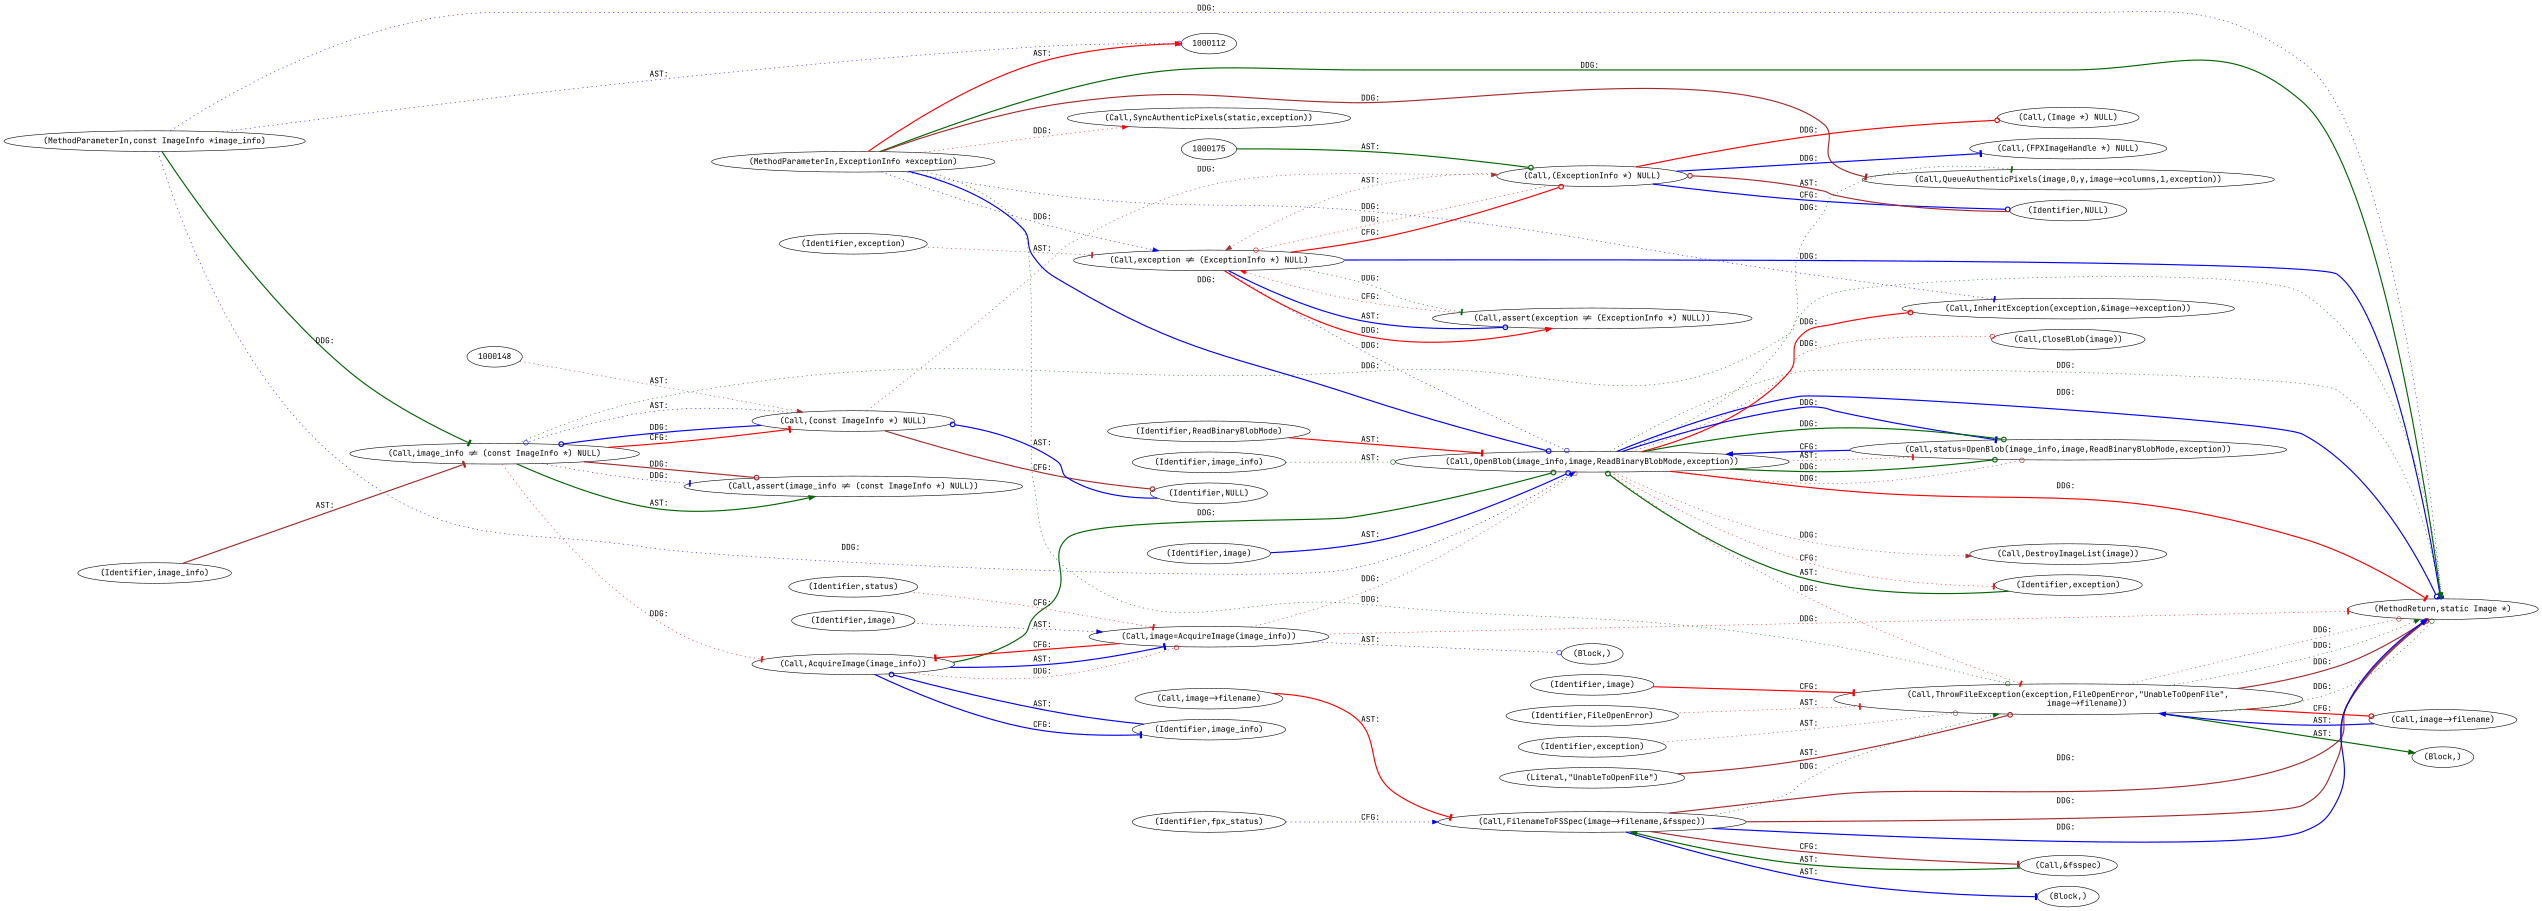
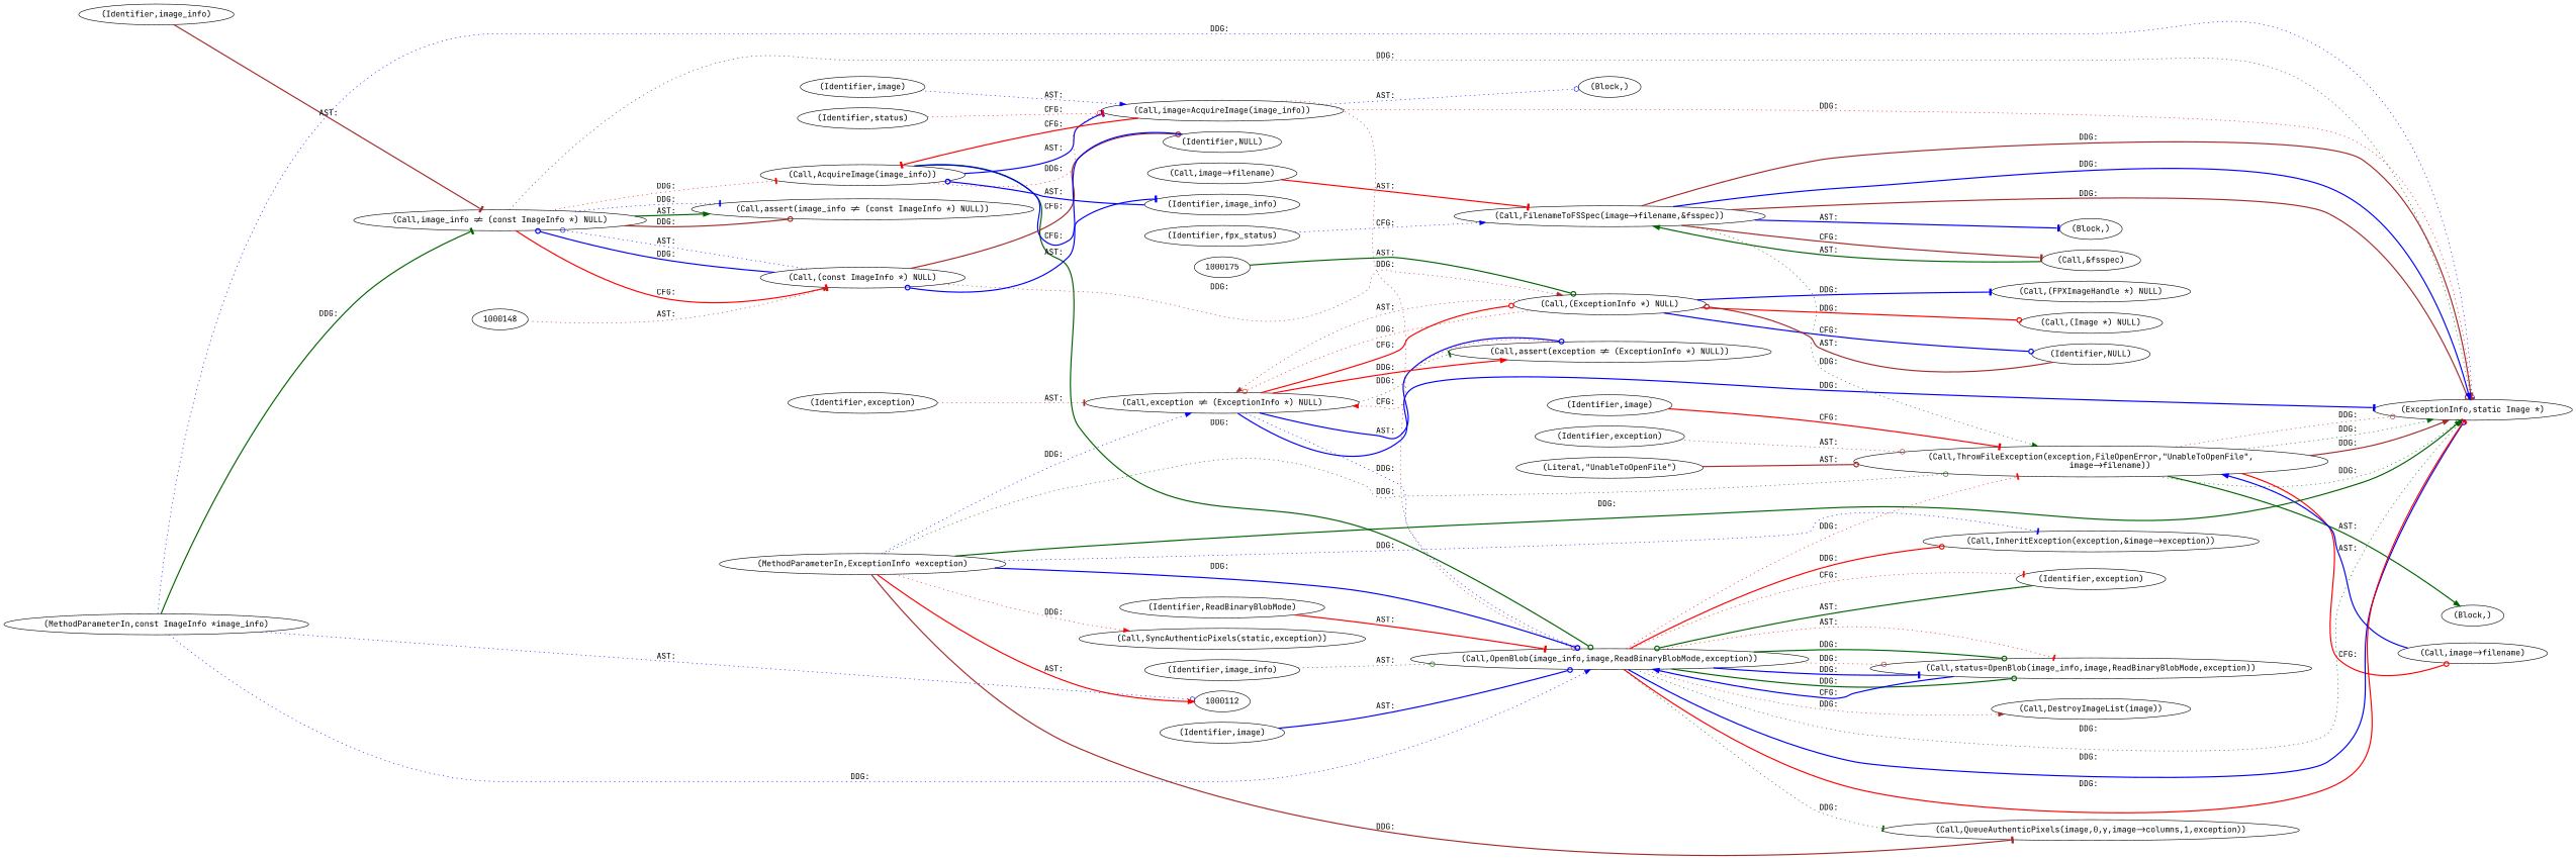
  digraph {
    fontname="JetBrains Mono"
    rankdir=LR
    node [fontname="JetBrains Mono"]
    edge [arrowhead=odot color=blue fontname="JetBrains Mono" style=bold]
    n1 [label="(Call,ThrowFileException(exception,FileOpenError,\"UnableToOpenFile\",\n        image->filename))"]
    n2 [label="(Call,image->filename)"]
-   n3 [label="(MethodReturn,static Image *)"]
+   n3 [label="(ExceptionInfo,static Image *)"]
    n4 [label="(Block,)"]
    n5 [label="(Call,OpenBlob(image_info,image,ReadBinaryBlobMode,exception))"]
    n6 [label="(Call,DestroyImageList(image))"]
    n7 [label="(Identifier,exception)"]
    n8 [label="(Call,QueueAuthenticPixels(image,0,y,image->columns,1,exception))"]
    n9 [label="(Call,InheritException(exception,&image->exception))"]
    n10 [label="(Call,status=OpenBlob(image_info,image,ReadBinaryBlobMode,exception))"]
-   n11 [label="(Call,CloseBlob(image))"]
    n12 [label="(Call,AcquireImage(image_info))"]
    n13 [label="(Call,image=AcquireImage(image_info))"]
    n14 [label="(Identifier,image_info)"]
    n15 [label="(Block,)"]
    n16 [label="(Call,image_info != (const ImageInfo *) NULL)"]
    n17 [label="(Call,(const ImageInfo *) NULL)"]
    n18 [label="(Call,assert(image_info != (const ImageInfo *) NULL))"]
    n19 [label="(Call,(ExceptionInfo *) NULL)"]
    n20 [label="(Identifier,NULL)"]
    n21 [label="(MethodParameterIn,const ImageInfo *image_info)"]
    1000112
    n23 [label="(Call,exception != (ExceptionInfo *) NULL)"]
    n24 [label="(Call,(Image *) NULL)"]
    n25 [label="(Identifier,NULL)"]
    n26 [label="(Call,(FPXImageHandle *) NULL)"]
    n27 [label="(Call,assert(exception != (ExceptionInfo *) NULL))"]
    n28 [label="(MethodParameterIn,ExceptionInfo *exception)"]
    n29 [label="(Call,SyncAuthenticPixels(static,exception))"]
    n30 [label="(Call,FilenameToFSSpec(image->filename,&fsspec))"]
    n31 [label="(Call,&fsspec)"]
    n32 [label="(Block,)"]
    n33 [label="(Call,image->filename)"]
    n34 [label="(Identifier,image_info)"]
    n35 [label="(Identifier,exception)"]
    n36 [label="(Identifier,image)"]
    n37 [label="(Identifier,ReadBinaryBlobMode)"]
    n38 [label="(Literal,\"UnableToOpenFile\")"]
    n39 [label="(Identifier,image_info)"]
    n40 [label="(Identifier,image)"]
    n41 [label="(Identifier,status)"]
    n42 [label="(Identifier,exception)"]
    n43 [label="(Identifier,fpx_status)"]
    n44 [label="(Identifier,image)"]
-   n45 [label="(Identifier,FileOpenError)"]
    1000148
    1000175
    n1 -> n2 [color=red label="CFG: "]
    n1 -> n3 [color=darkgreen label="DDG: " style=dotted]
    n1 -> n3 [color=brown label="DDG: " style=dotted]
    n1 -> n3 [arrowhead=normal color=darkgreen label="DDG: " style=dotted]
    n1 -> n3 [arrowhead=normal color=brown label="DDG: "]
    n1 -> n4 [arrowhead=normal color=darkgreen label="AST: "]
    n2 -> n1 [arrowhead=normal label="AST: "]
    n5 -> n1 [arrowhead=tee color=red label="DDG: " style=dotted]
    n5 -> n3 [arrowhead=normal color=darkgreen label="DDG: " style=dotted]
    n5 -> n3 [label="DDG: "]
    n5 -> n3 [arrowhead=tee color=red label="DDG: "]
    n5 -> n6 [arrowhead=normal color=brown label="DDG: " style=dotted]
    n5 -> n7 [arrowhead=tee color=red label="CFG: " style=dotted]
    n5 -> n8 [arrowhead=tee color=darkgreen label="DDG: " style=dotted]
    n5 -> n9 [color=red label="DDG: "]
    n5 -> n10 [arrowhead=tee color=red label="AST: " style=dotted]
    n5 -> n10 [color=darkgreen label="DDG: "]
    n5 -> n10 [color=brown label="DDG: " style=dotted]
    n5 -> n10 [arrowhead=tee label="DDG: "]
    n5 -> n10 [color=darkgreen label="DDG: "]
-   n5 -> n11 [color=red label="DDG: " style=dotted]
    n7 -> n5 [color=darkgreen label="AST: "]
    n10 -> n5 [arrowhead=normal label="CFG: "]
    n12 -> n5 [color=darkgreen label="DDG: "]
    n12 -> n13 [arrowhead=tee label="AST: "]
    n12 -> n13 [color=red label="DDG: " style=dotted]
    n12 -> n14 [arrowhead=tee label="CFG: "]
    n13 -> n3 [arrowhead=tee color=red label="DDG: " style=dotted]
    n13 -> n5 [color=brown label="DDG: " style=dotted]
    n13 -> n12 [arrowhead=tee color=red label="CFG: "]
    n13 -> n15 [label="AST: " style=dotted]
    n14 -> n12 [label="AST: "]
    n16 -> n3 [arrowhead=normal color=darkgreen label="DDG: " style=dotted]
    n16 -> n12 [arrowhead=tee color=red label="DDG: " style=dotted]
    n16 -> n17 [arrowhead=tee color=red label="CFG: "]
    n16 -> n18 [arrowhead=normal color=darkgreen label="AST: "]
    n16 -> n18 [color=brown label="DDG: "]
    n16 -> n18 [arrowhead=tee label="DDG: " style=dotted]
    n17 -> n16 [label="AST: " style=dotted]
    n17 -> n16 [label="DDG: "]
    n17 -> n19 [arrowhead=normal color=brown label="DDG: " style=dotted]
    n17 -> n20 [color=brown label="CFG: "]
    n19 -> n23 [arrowhead=normal color=brown label="AST: " style=dotted]
    n19 -> n23 [color=red label="DDG: " style=dotted]
    n19 -> n24 [color=red label="DDG: "]
    n19 -> n25 [label="CFG: "]
    n19 -> n26 [arrowhead=tee label="DDG: "]
    n20 -> n17 [label="AST: "]
    n21 -> n3 [label="DDG: " style=dotted]
    n21 -> n5 [arrowhead=normal label="DDG: " style=dotted]
    n21 -> n16 [arrowhead=tee color=darkgreen label="DDG: "]
    n21 -> 1000112 [label="AST: " style=dotted]
    n23 -> n3 [arrowhead=tee label="DDG: "]
    n23 -> n5 [label="DDG: " style=dotted]
    n23 -> n19 [color=red label="CFG: "]
    n23 -> n27 [label="AST: "]
    n23 -> n27 [arrowhead=normal color=red label="DDG: "]
    n23 -> n27 [arrowhead=tee color=darkgreen label="DDG: " style=dotted]
    n25 -> n19 [color=brown label="AST: "]
    n27 -> n23 [arrowhead=normal color=red label="CFG: " style=dotted]
    n28 -> n1 [color=darkgreen label="DDG: " style=dotted]
    n28 -> n3 [arrowhead=normal color=darkgreen label="DDG: "]
    n28 -> n5 [label="DDG: "]
    n28 -> n8 [arrowhead=tee color=brown label="DDG: "]
    n28 -> n9 [arrowhead=tee label="DDG: " style=dotted]
    n28 -> 1000112 [arrowhead=normal color=red label="AST: "]
    n28 -> n23 [arrowhead=normal label="DDG: " style=dotted]
    n28 -> n29 [arrowhead=normal color=red label="DDG: " style=dotted]
    n30 -> n1 [arrowhead=normal color=darkgreen label="DDG: " style=dotted]
    n30 -> n3 [color=brown label="DDG: "]
    n30 -> n3 [arrowhead=normal color=brown label="DDG: "]
    n30 -> n3 [arrowhead=normal label="DDG: "]
    n30 -> n31 [arrowhead=tee color=brown label="CFG: "]
    n30 -> n32 [arrowhead=tee label="AST: "]
    n31 -> n30 [arrowhead=normal color=darkgreen label="AST: "]
    n33 -> n30 [arrowhead=tee color=red label="AST: "]
    n34 -> n16 [arrowhead=tee color=brown label="AST: "]
    n35 -> n1 [color=brown label="AST: " style=dotted]
    n36 -> n13 [arrowhead=normal label="AST: " style=dotted]
    n37 -> n5 [arrowhead=tee color=red label="AST: "]
    n38 -> n1 [color=brown label="AST: "]
    n39 -> n5 [color=darkgreen label="AST: " style=dotted]
    n40 -> n5 [label="AST: "]
    n41 -> n13 [arrowhead=tee color=red label="CFG: " style=dotted]
    n42 -> n23 [arrowhead=tee color=brown label="AST: " style=dotted]
    n43 -> n30 [arrowhead=normal label="CFG: " style=dotted]
    n44 -> n1 [arrowhead=tee color=red label="CFG: "]
-   n45 -> n1 [arrowhead=tee color=red label="AST: " style=dotted]
    1000148 -> n17 [arrowhead=normal color=brown label="AST: " style=dotted]
    1000175 -> n19 [color=darkgreen label="AST: "]
  }
